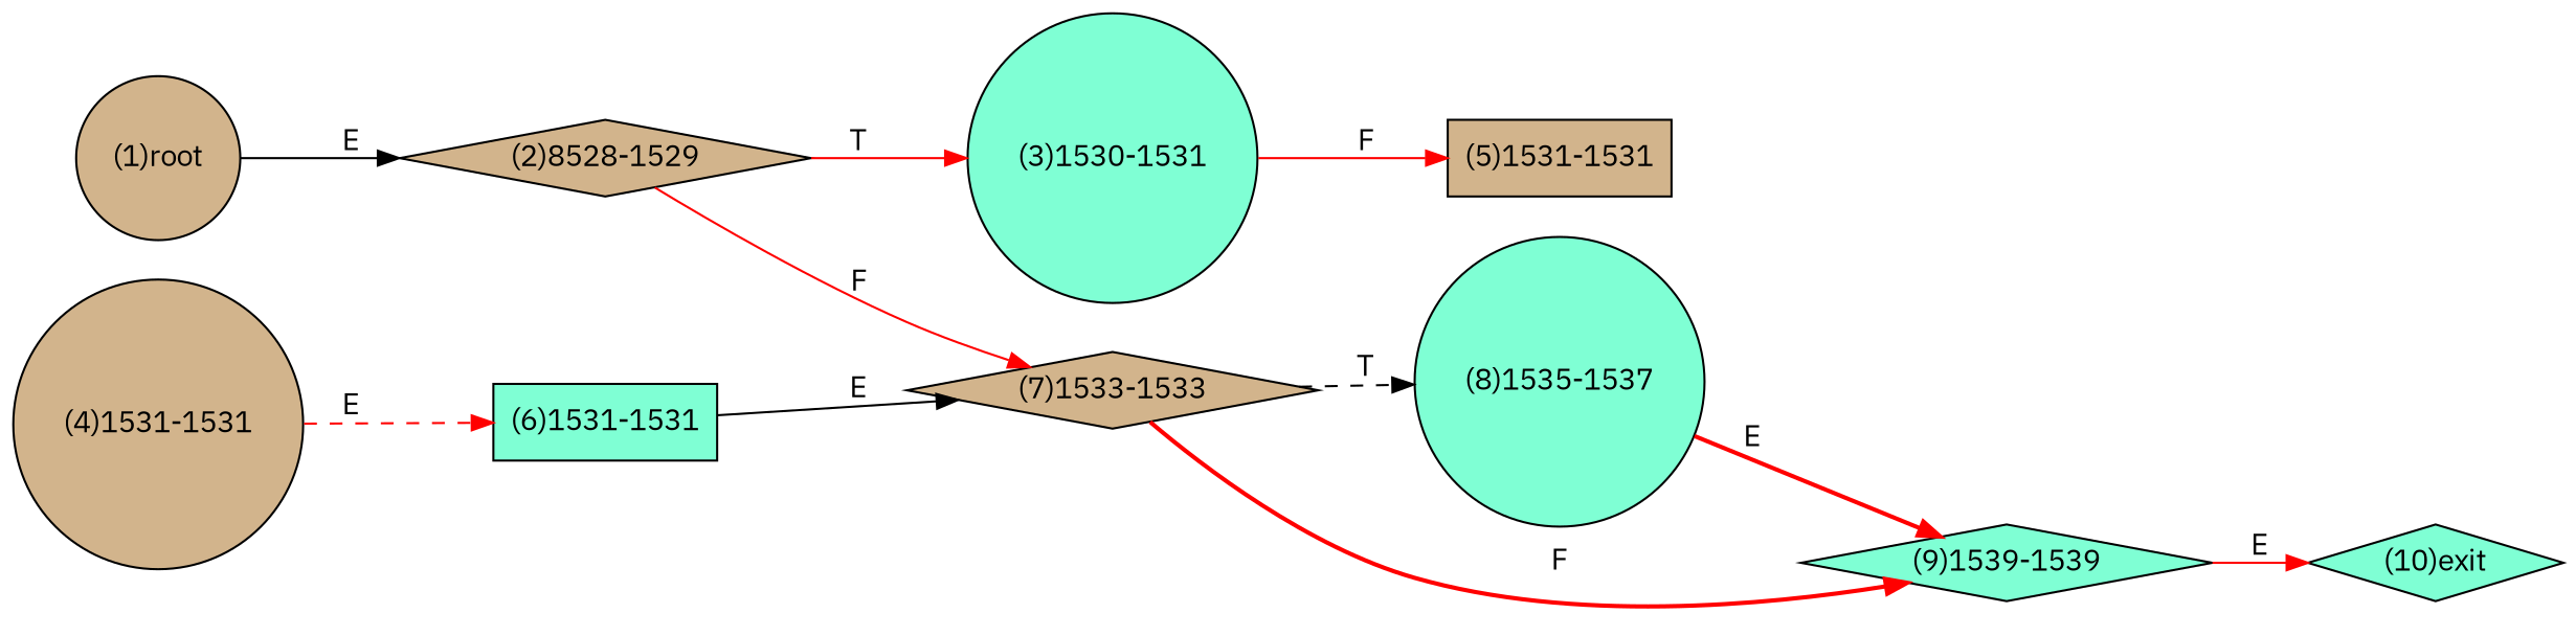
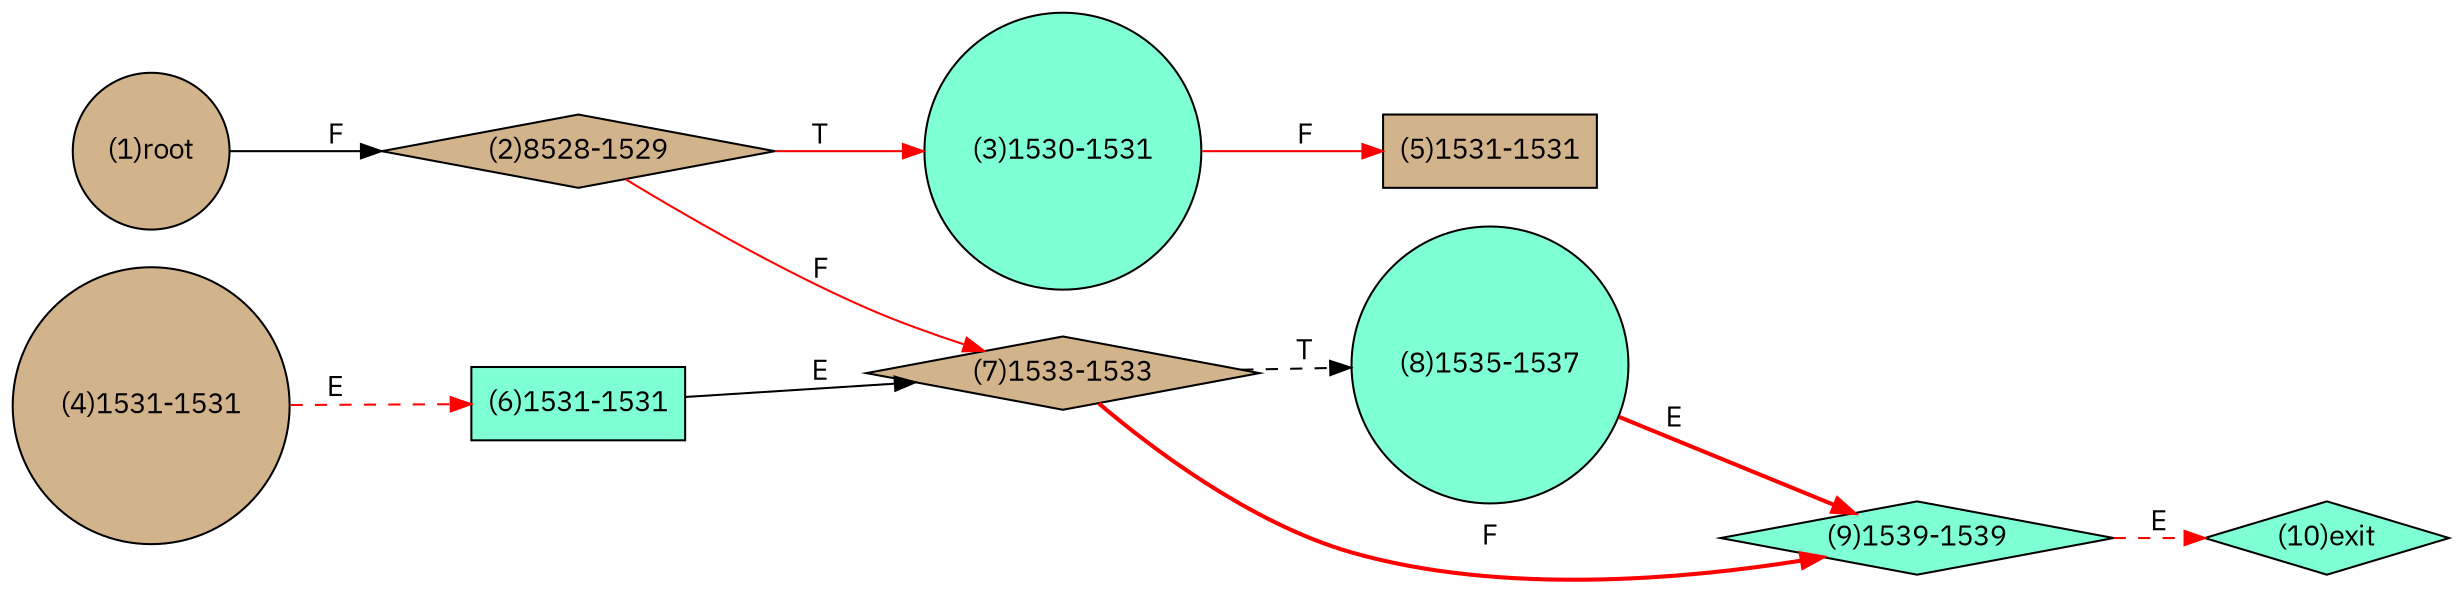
  digraph {
    fontname="IBM Plex Sans"
    rankdir=LR
    node [fillcolor=tan fontname="IBM Plex Sans" shape=circle style=filled]
    edge [color=red fontname="IBM Plex Sans" style=solid]
    n1 [label="(1)root"]
    n2 [label="(2)8528-1529" shape=diamond]
    n3 [fillcolor=aquamarine label="(3)1530-1531"]
    n4 [label="(7)1533-1533" shape=diamond]
    n5 [label="(5)1531-1531" shape=box]
    n6 [fillcolor=aquamarine label="(8)1535-1537"]
    n7 [fillcolor=aquamarine label="(9)1539-1539" shape=diamond]
    n8 [label="(4)1531-1531"]
    n9 [fillcolor=aquamarine label="(6)1531-1531" shape=box]
    n10 [fillcolor=aquamarine label="(10)exit" shape=diamond]
-   n1 -> n2 [color=black label=E]
+   n1 -> n2 [color=black label=F]
    n2 -> n3 [label=T]
    n2 -> n4 [label=F]
    n3 -> n5 [label=F]
    n4 -> n6 [color=black label=T style=dashed]
    n4 -> n7 [label=F style=bold]
    n6 -> n7 [label=E style=bold]
-   n7 -> n10 [label=E]
+   n7 -> n10 [label=E style=dashed]
    n8 -> n9 [label=E style=dashed]
    n9 -> n4 [color=black label=E]
  }
